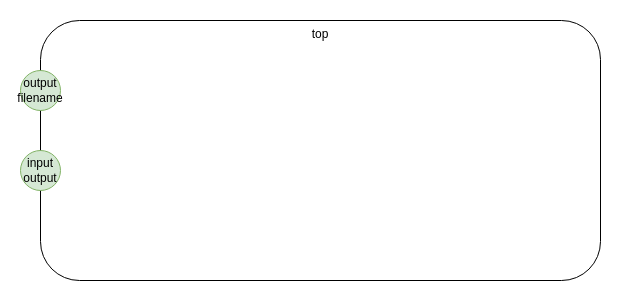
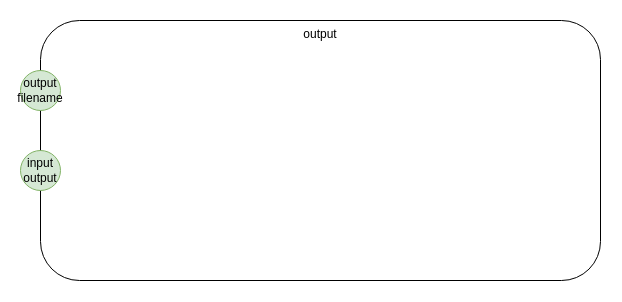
  <mxCell id="0" />
  <mxCell id="1" parent="0" />
- <mxCell id="2" value="top" style="rounded=1;whiteSpace=wrap;html=1;horizontal=1;verticalAlign=top;" parent="1" vertex="1"><mxGeometry x="40" y="20" width="560" height="260" as="geometry" /></mxCell>
+ <mxCell id="2" value="output" style="rounded=1;whiteSpace=wrap;html=1;horizontal=1;verticalAlign=top;" parent="1" vertex="1"><mxGeometry x="40" y="20" width="560" height="260" as="geometry" /></mxCell>
  <mxCell id="3" value="input output" style="ellipse;whiteSpace=wrap;html=1;aspect=fixed;fillColor=#d5e8d4;strokeColor=#82b366;" parent="1" vertex="1"><mxGeometry x="20" y="150" width="40" height="40" as="geometry" /></mxCell>
  <mxCell id="4" value="output filename" style="ellipse;whiteSpace=wrap;html=1;aspect=fixed;fillColor=#d5e8d4;strokeColor=#82b366;" parent="1" vertex="1"><mxGeometry x="20" y="70" width="40" height="40" as="geometry" /></mxCell>
